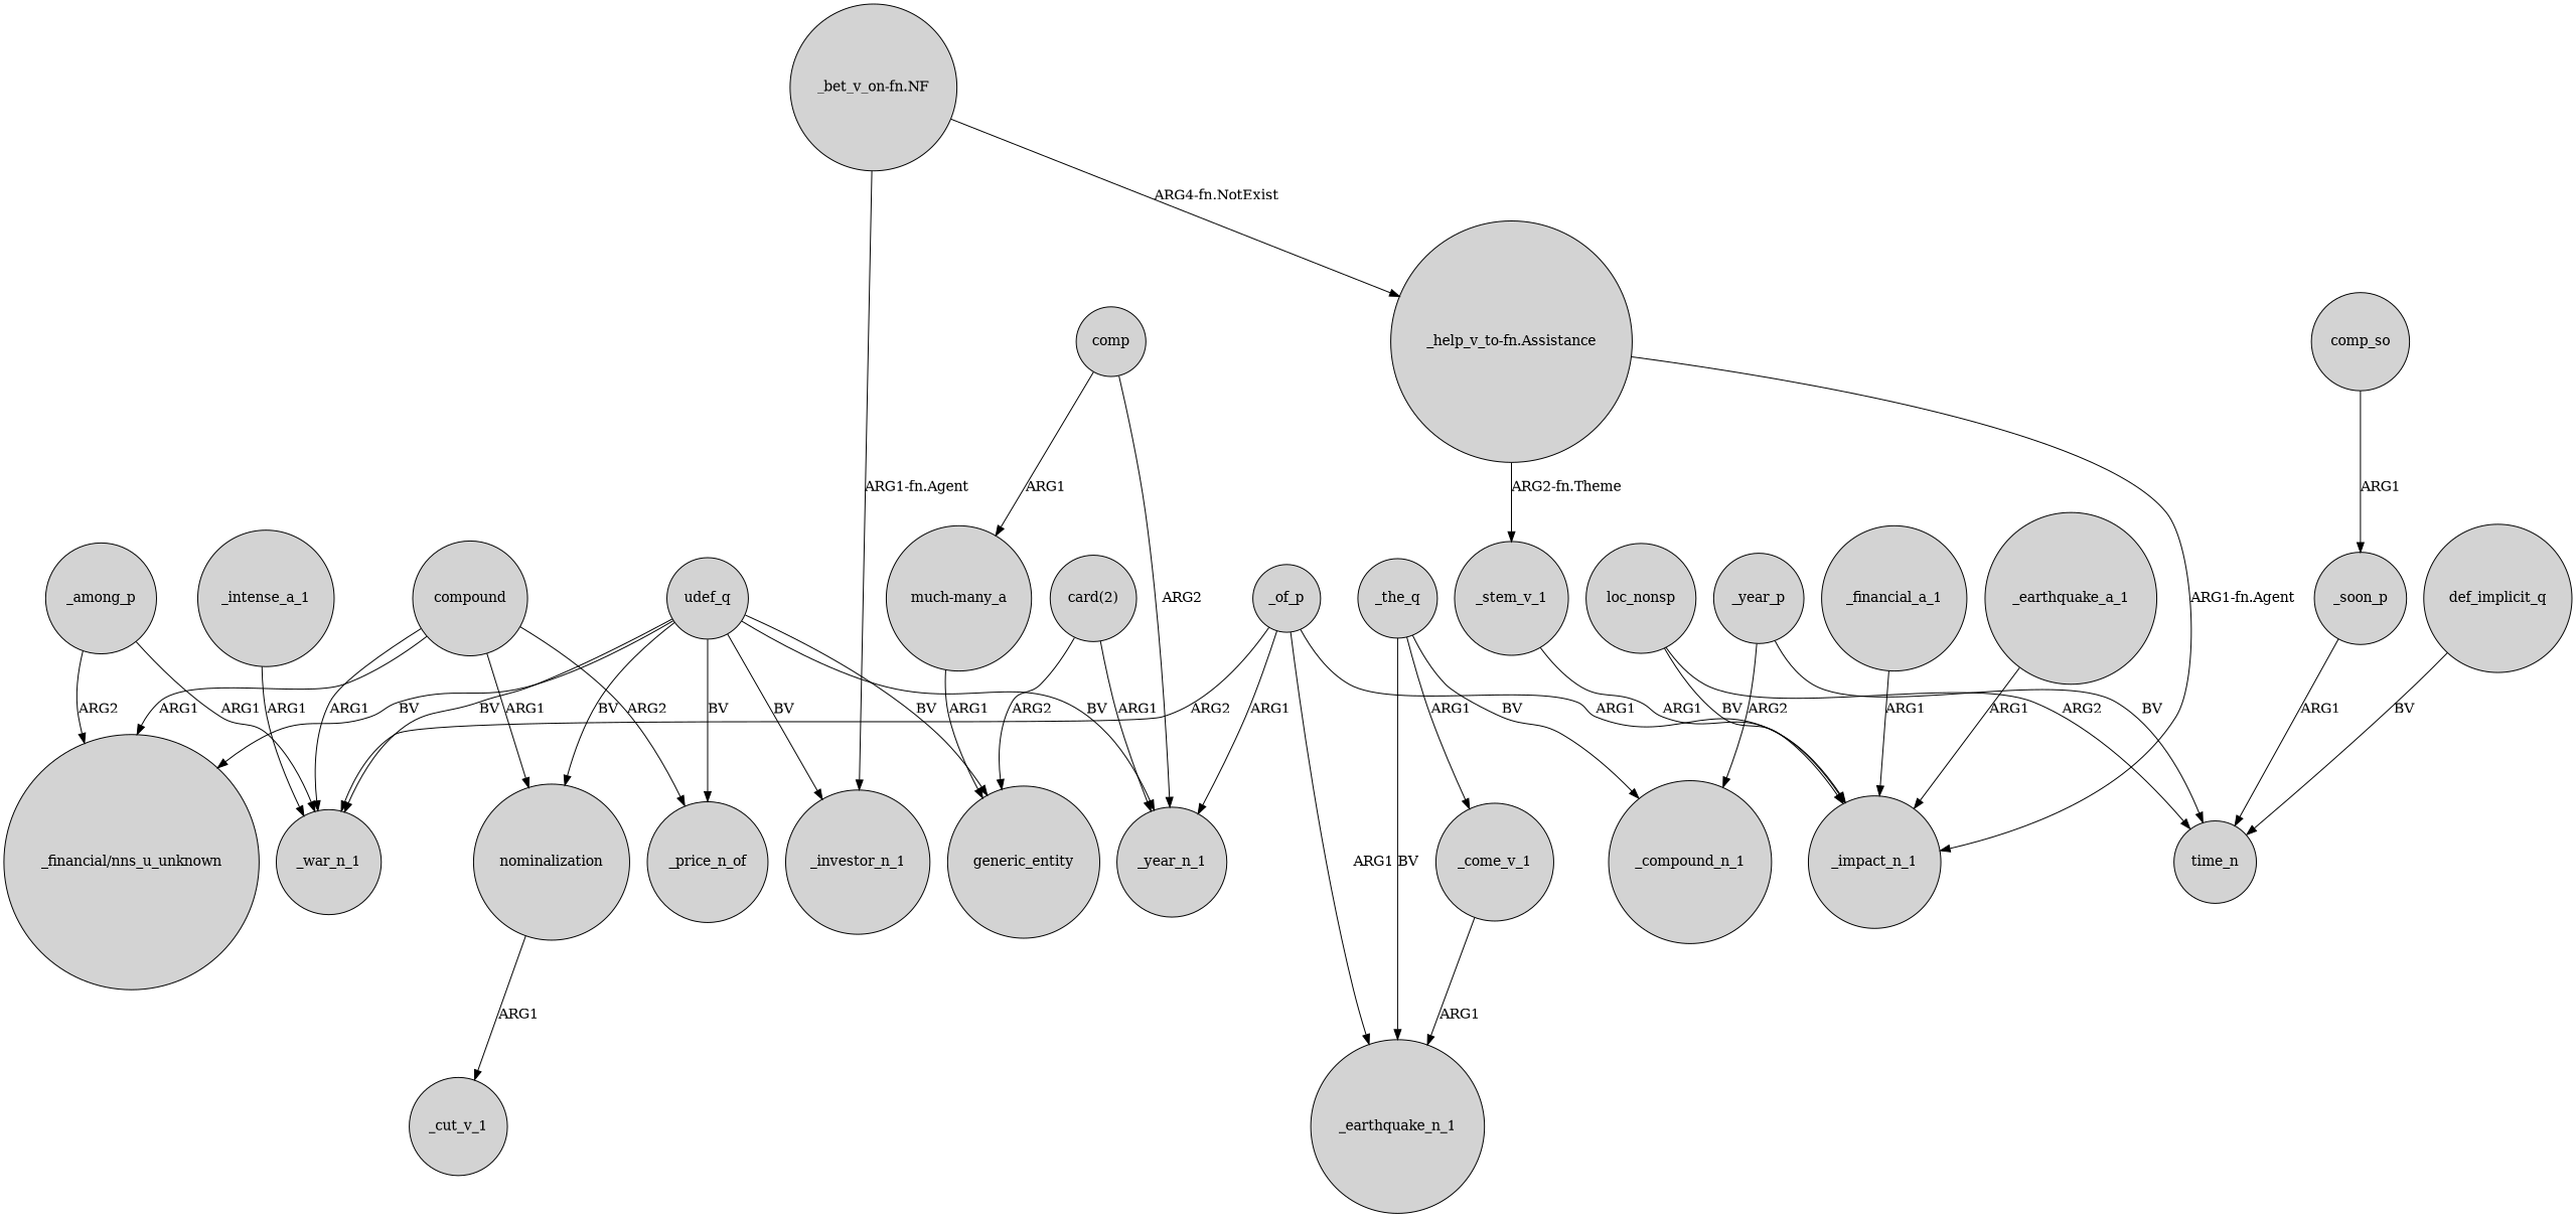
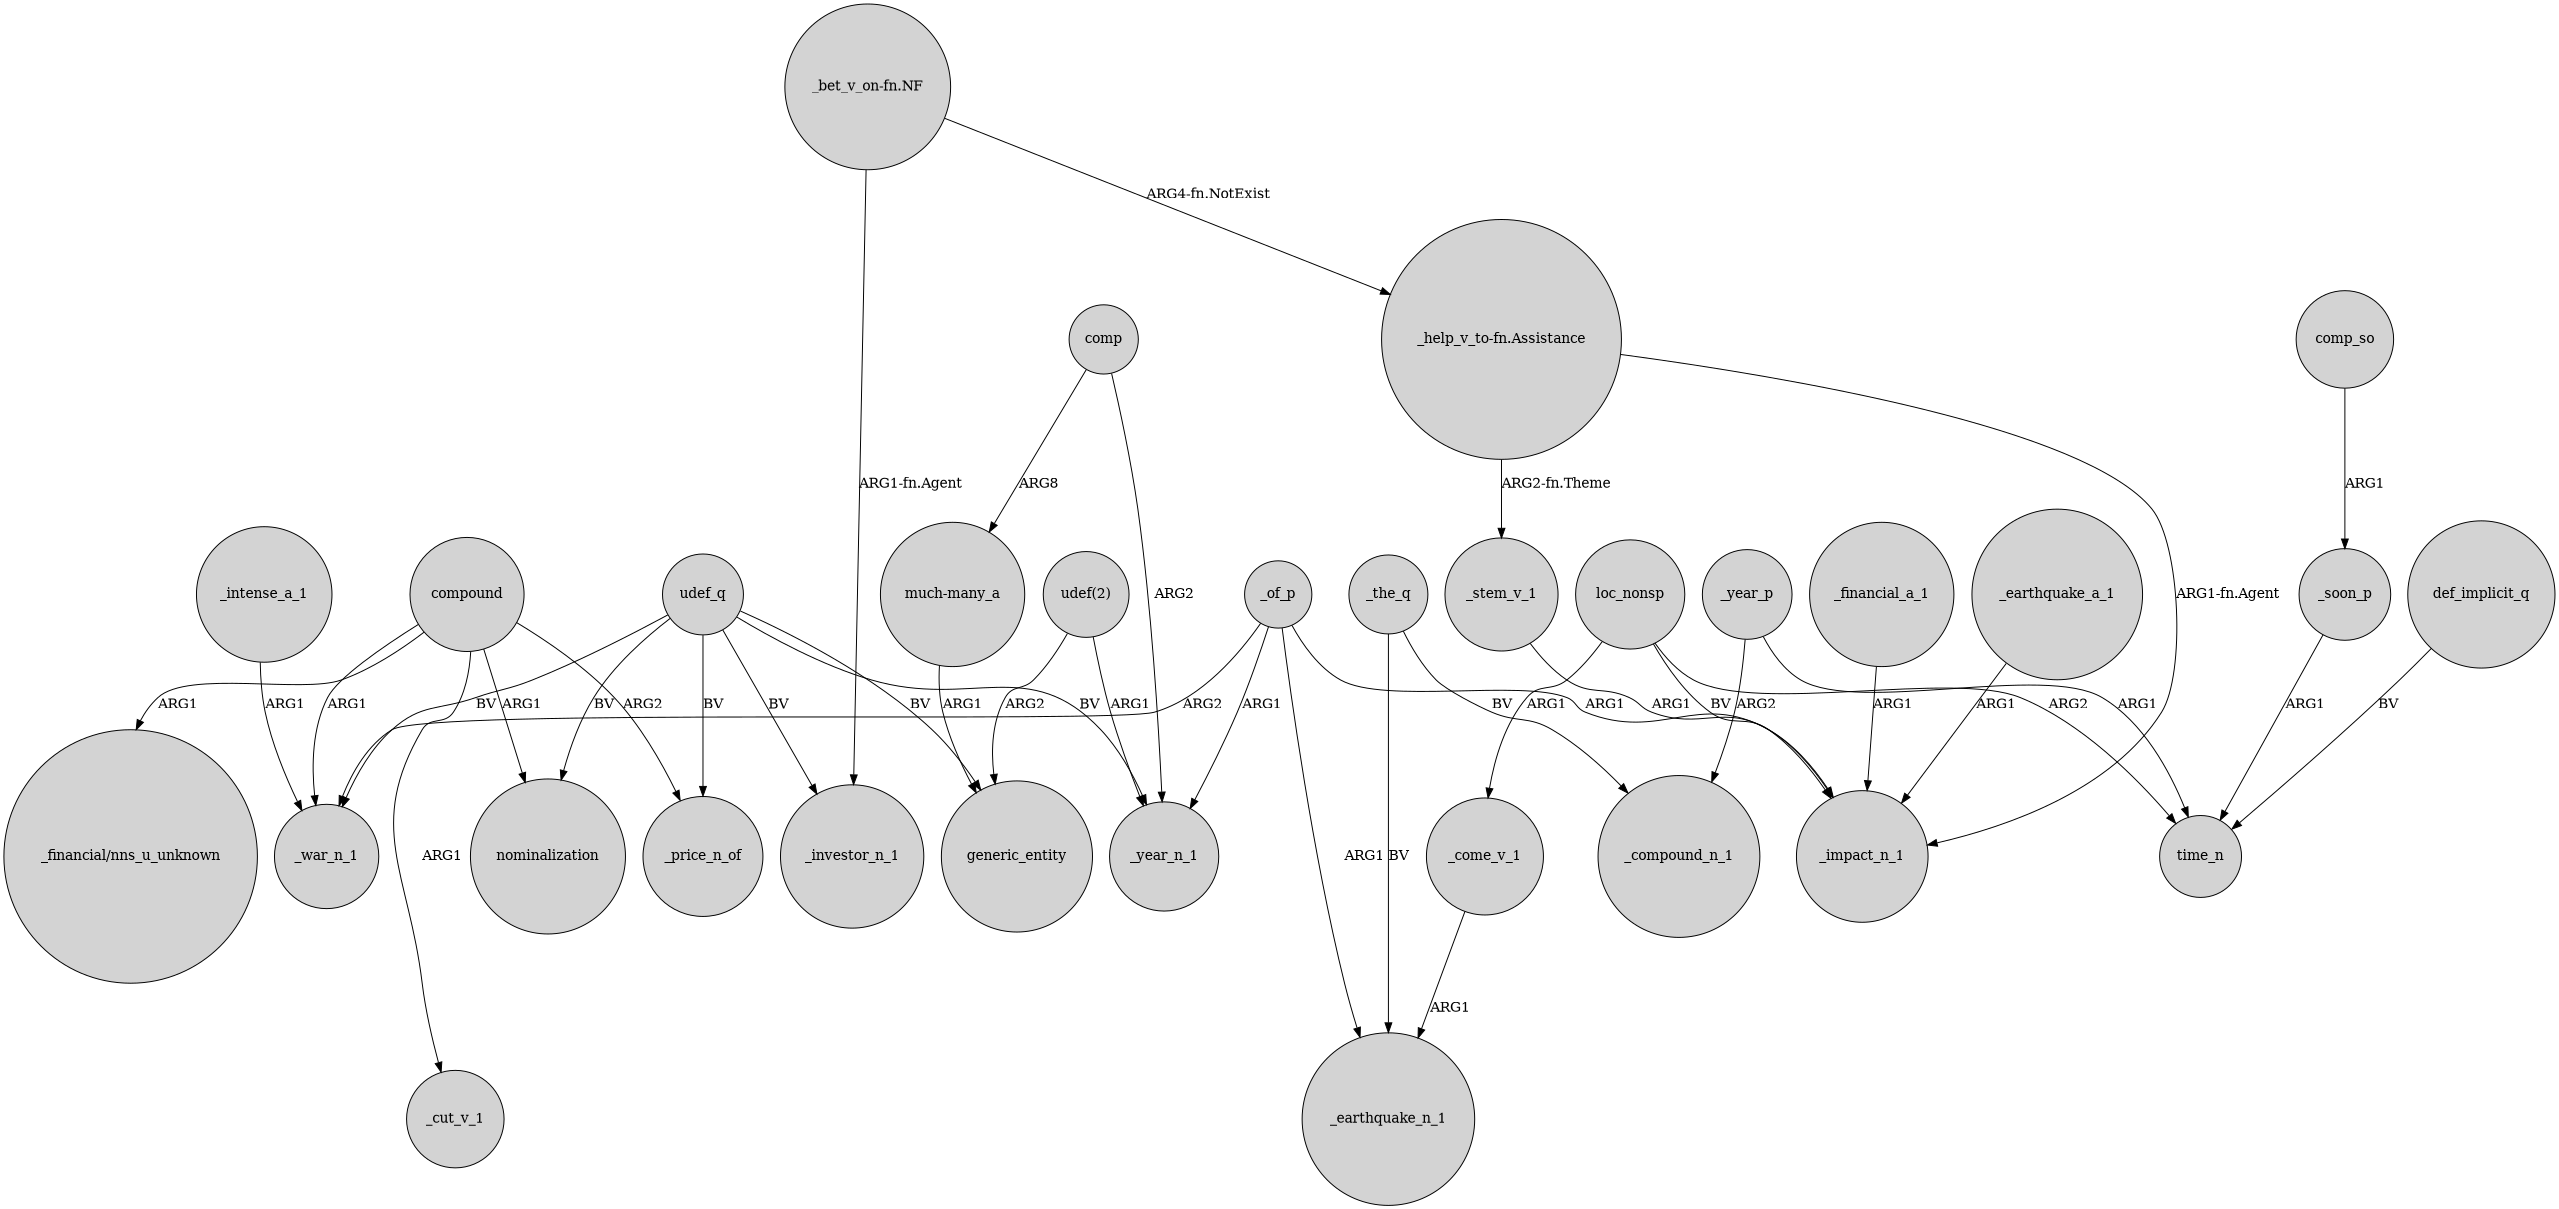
  digraph {
    node [shape=circle style=filled]
    _the_q
    _earthquake_n_1
    n3 [label=_compound_n_1]
    compound
    _price_n_of
    nominalization
    _war_n_1
    n8 [label="_financial/nns_u_unknown"]
    _cut_v_1
    udef_q
    generic_entity
    _investor_n_1
    _year_n_1
    "much-many_a"
    "_help_v_to-fn.Assistance"
    _impact_n_1
    _stem_v_1
    n18 [label=_earthquake_a_1]
    _of_p
-   _among_p
    loc_nonsp
    _come_v_1
    time_n
    "_bet_v_on-fn.NF"
    _financial_a_1
    n26 [label=_year_p]
    comp
-   "card(2)"
+   "card(2)" [label="udef(2)"]
    comp_so
    _soon_p
    _intense_a_1
    def_implicit_q
    _the_q -> _earthquake_n_1 [label=BV]
    _the_q -> n3 [label=BV]
    compound -> _price_n_of [label=ARG2]
    compound -> nominalization [label=ARG1]
    compound -> _war_n_1 [label=ARG1]
    compound -> n8 [label=ARG1]
-   nominalization -> _cut_v_1 [label=ARG1]
+   compound -> _cut_v_1 [label=ARG1]
    udef_q -> _price_n_of [label=BV]
    udef_q -> nominalization [label=BV]
    udef_q -> _war_n_1 [label=BV]
-   udef_q -> n8 [label=BV]
    udef_q -> generic_entity [label=BV]
    udef_q -> _investor_n_1 [label=BV]
    udef_q -> _year_n_1 [label=BV]
    "much-many_a" -> generic_entity [label=ARG1]
    "_help_v_to-fn.Assistance" -> _impact_n_1 [label="ARG1-fn.Agent"]
    "_help_v_to-fn.Assistance" -> _stem_v_1 [label="ARG2-fn.Theme"]
    _stem_v_1 -> _impact_n_1 [label=ARG1]
    n18 -> _impact_n_1 [label=ARG1]
    _of_p -> _earthquake_n_1 [label=ARG1]
    _of_p -> _war_n_1 [label=ARG2]
    _of_p -> _year_n_1 [label=ARG1]
    _of_p -> _impact_n_1 [label=ARG1]
-   _among_p -> _war_n_1 [label=ARG1]
-   _among_p -> n8 [label=ARG2]
    loc_nonsp -> _impact_n_1 [label=BV]
-   _the_q -> _come_v_1 [label=ARG1]
+   loc_nonsp -> _come_v_1 [label=ARG1]
    loc_nonsp -> time_n [label=ARG2]
    _come_v_1 -> _earthquake_n_1 [label=ARG1]
    "_bet_v_on-fn.NF" -> _investor_n_1 [label="ARG1-fn.Agent"]
    "_bet_v_on-fn.NF" -> "_help_v_to-fn.Assistance" [label="ARG4-fn.NotExist"]
    _financial_a_1 -> _impact_n_1 [label=ARG1]
    n26 -> n3 [label=ARG2]
-   n26 -> time_n [label=BV]
+   n26 -> time_n [label=ARG1]
    comp -> _year_n_1 [label=ARG2]
-   comp -> "much-many_a" [label=ARG1]
+   comp -> "much-many_a" [label=ARG8]
    "card(2)" -> generic_entity [label=ARG2]
    "card(2)" -> _year_n_1 [label=ARG1]
    comp_so -> _soon_p [label=ARG1]
    _soon_p -> time_n [label=ARG1]
    _intense_a_1 -> _war_n_1 [label=ARG1]
    def_implicit_q -> time_n [label=BV]
  }
